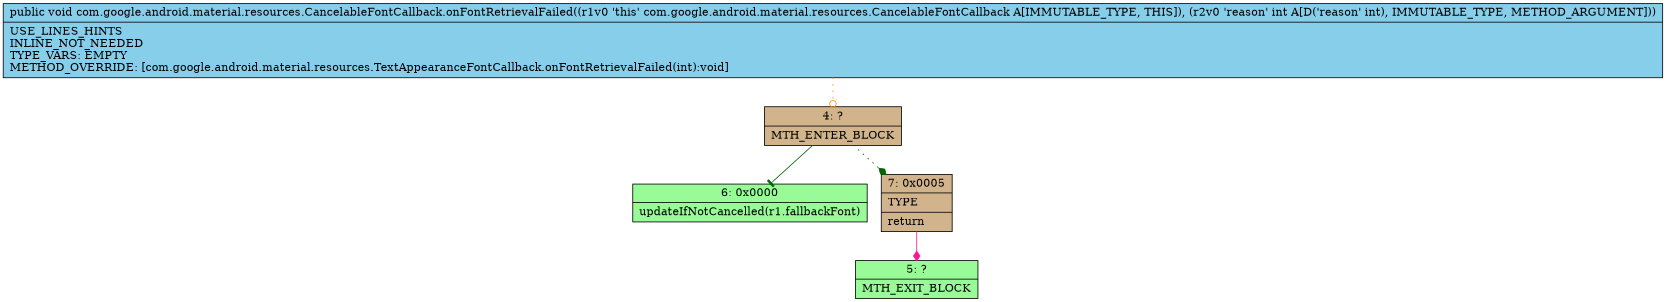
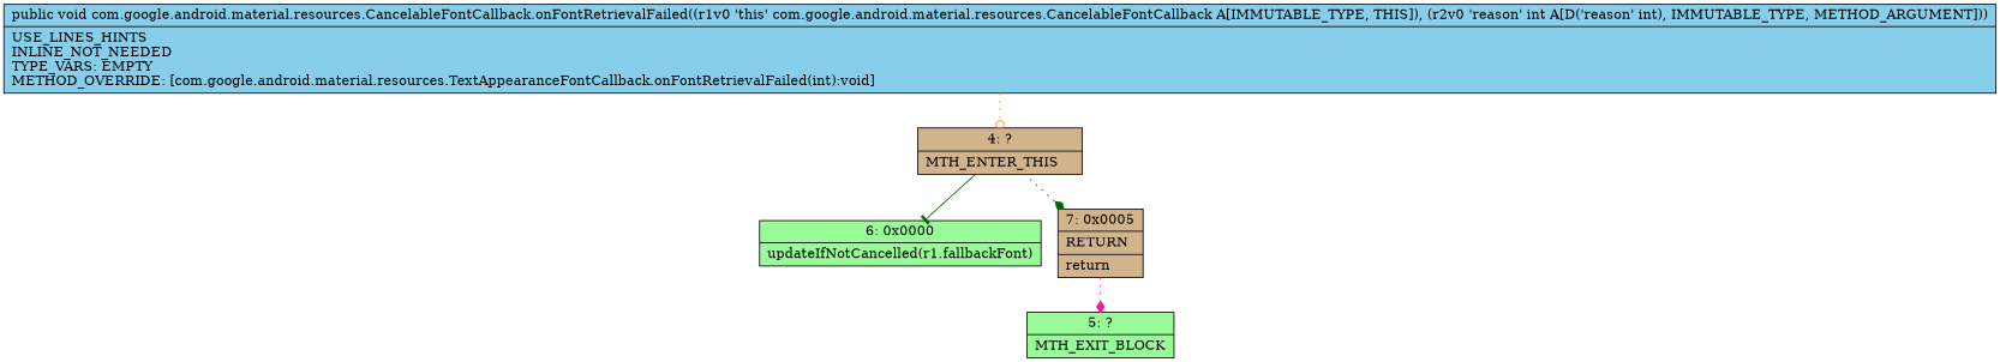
  digraph {
    node [fillcolor=tan shape=record style=filled]
    edge [arrowhead=diamond color=darkgreen style=solid]
-   n1 [label="{4\:\ ?|MTH_ENTER_BLOCK\l}"]
+   n1 [label="{4\:\ ?|MTH_ENTER_THIS\l}"]
    n2 [fillcolor=palegreen label="{6\:\ 0x0000|updateIfNotCancelled(r1.fallbackFont)\l}"]
-   n3 [label="{7\:\ 0x0005|TYPE\l|return\l}"]
+   n3 [label="{7\:\ 0x0005|RETURN\l|return\l}"]
    n4 [fillcolor=palegreen label="{5\:\ ?|MTH_EXIT_BLOCK\l}"]
    n5 [fillcolor=skyblue label="{public void com.google.android.material.resources.CancelableFontCallback.onFontRetrievalFailed((r1v0 'this' com.google.android.material.resources.CancelableFontCallback A[IMMUTABLE_TYPE, THIS]), (r2v0 'reason' int A[D('reason' int), IMMUTABLE_TYPE, METHOD_ARGUMENT]))  | USE_LINES_HINTS\lINLINE_NOT_NEEDED\lTYPE_VARS: EMPTY\lMETHOD_OVERRIDE: [com.google.android.material.resources.TextAppearanceFontCallback.onFontRetrievalFailed(int):void]\l}"]
    n1 -> n2 [arrowhead=tee]
    n1 -> n3 [style=dotted]
-   n3 -> n4 [color=deeppink]
+   n3 -> n4 [color=deeppink style=dotted]
    n5 -> n1 [arrowhead=odot color=darkorange style=dotted]
  }
